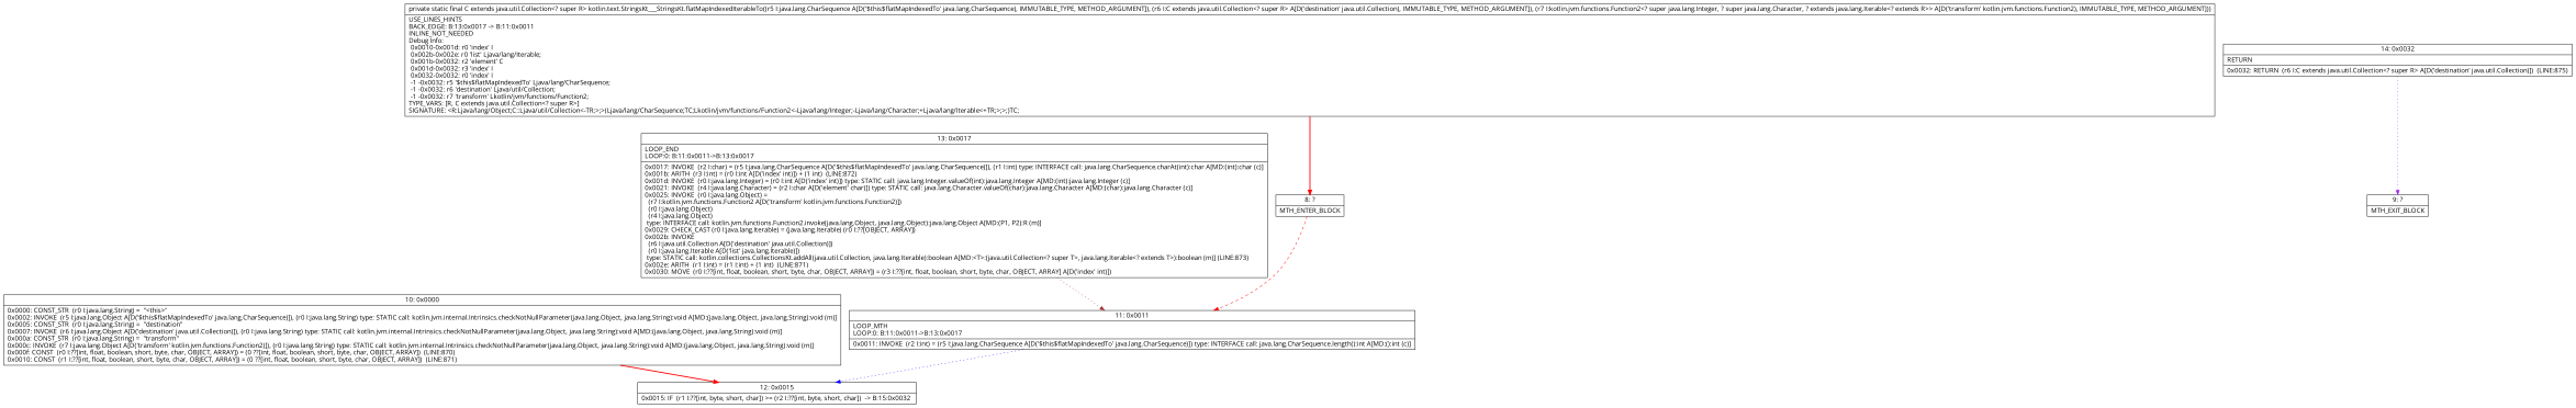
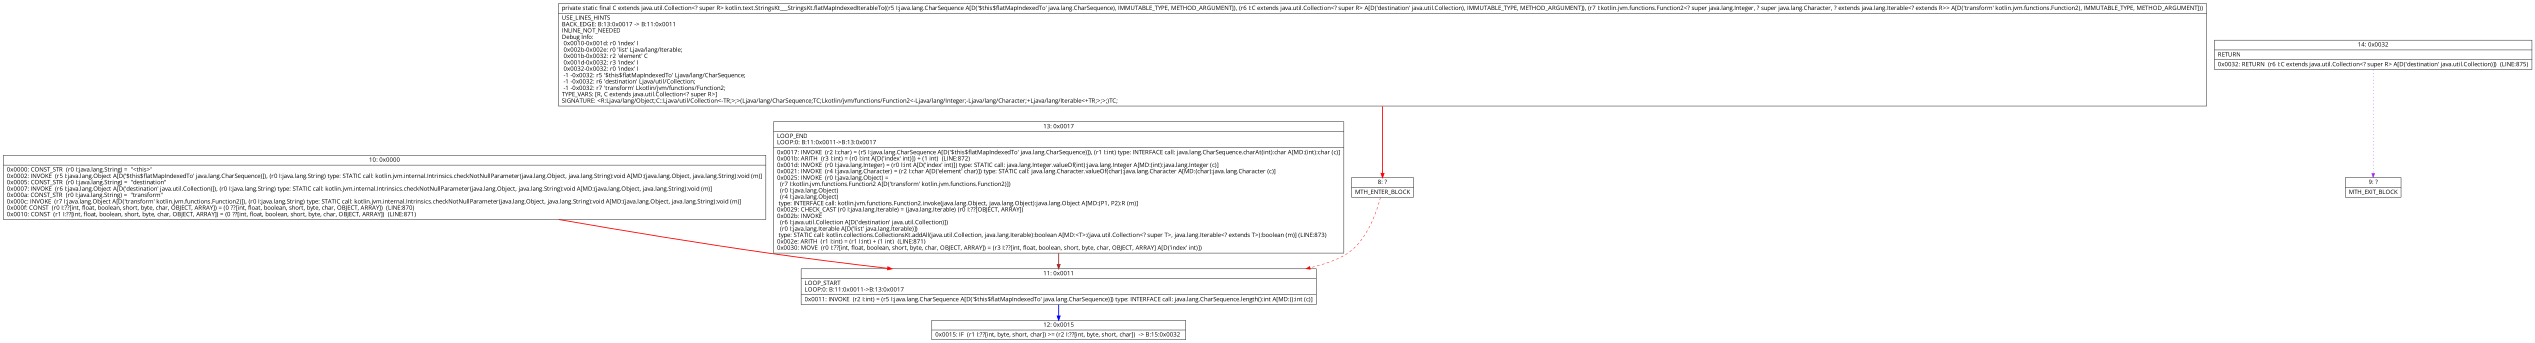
  digraph {
    fontname="Open Sans"
    node [fontname="Open Sans" shape=record]
    edge [color=red fontname="Open Sans" style=dotted]
    n1 [label="{8\:\ ?|MTH_ENTER_BLOCK\l}"]
-   n2 [label="{11\:\ 0x0011|LOOP_MTH\lLOOP:0: B:11:0x0011\-\>B:13:0x0017\l|0x0011: INVOKE  (r2 I:int) = (r5 I:java.lang.CharSequence A[D('$this$flatMapIndexedTo' java.lang.CharSequence)]) type: INTERFACE call: java.lang.CharSequence.length():int A[MD:():int (c)]\l}"]
+   n2 [label="{11\:\ 0x0011|LOOP_START\lLOOP:0: B:11:0x0011\-\>B:13:0x0017\l|0x0011: INVOKE  (r2 I:int) = (r5 I:java.lang.CharSequence A[D('$this$flatMapIndexedTo' java.lang.CharSequence)]) type: INTERFACE call: java.lang.CharSequence.length():int A[MD:():int (c)]\l}"]
    n3 [label="{10\:\ 0x0000|0x0000: CONST_STR  (r0 I:java.lang.String) =  \"\<this\>\" \l0x0002: INVOKE  (r5 I:java.lang.Object A[D('$this$flatMapIndexedTo' java.lang.CharSequence)]), (r0 I:java.lang.String) type: STATIC call: kotlin.jvm.internal.Intrinsics.checkNotNullParameter(java.lang.Object, java.lang.String):void A[MD:(java.lang.Object, java.lang.String):void (m)]\l0x0005: CONST_STR  (r0 I:java.lang.String) =  \"destination\" \l0x0007: INVOKE  (r6 I:java.lang.Object A[D('destination' java.util.Collection)]), (r0 I:java.lang.String) type: STATIC call: kotlin.jvm.internal.Intrinsics.checkNotNullParameter(java.lang.Object, java.lang.String):void A[MD:(java.lang.Object, java.lang.String):void (m)]\l0x000a: CONST_STR  (r0 I:java.lang.String) =  \"transform\" \l0x000c: INVOKE  (r7 I:java.lang.Object A[D('transform' kotlin.jvm.functions.Function2)]), (r0 I:java.lang.String) type: STATIC call: kotlin.jvm.internal.Intrinsics.checkNotNullParameter(java.lang.Object, java.lang.String):void A[MD:(java.lang.Object, java.lang.String):void (m)]\l0x000f: CONST  (r0 I:??[int, float, boolean, short, byte, char, OBJECT, ARRAY]) = (0 ??[int, float, boolean, short, byte, char, OBJECT, ARRAY])  (LINE:870)\l0x0010: CONST  (r1 I:??[int, float, boolean, short, byte, char, OBJECT, ARRAY]) = (0 ??[int, float, boolean, short, byte, char, OBJECT, ARRAY])  (LINE:871)\l}"]
    n4 [label="{12\:\ 0x0015|0x0015: IF  (r1 I:??[int, byte, short, char]) \>= (r2 I:??[int, byte, short, char])  \-\> B:15:0x0032 \l}"]
    n5 [label="{13\:\ 0x0017|LOOP_END\lLOOP:0: B:11:0x0011\-\>B:13:0x0017\l|0x0017: INVOKE  (r2 I:char) = (r5 I:java.lang.CharSequence A[D('$this$flatMapIndexedTo' java.lang.CharSequence)]), (r1 I:int) type: INTERFACE call: java.lang.CharSequence.charAt(int):char A[MD:(int):char (c)]\l0x001b: ARITH  (r3 I:int) = (r0 I:int A[D('index' int)]) + (1 int)  (LINE:872)\l0x001d: INVOKE  (r0 I:java.lang.Integer) = (r0 I:int A[D('index' int)]) type: STATIC call: java.lang.Integer.valueOf(int):java.lang.Integer A[MD:(int):java.lang.Integer (c)]\l0x0021: INVOKE  (r4 I:java.lang.Character) = (r2 I:char A[D('element' char)]) type: STATIC call: java.lang.Character.valueOf(char):java.lang.Character A[MD:(char):java.lang.Character (c)]\l0x0025: INVOKE  (r0 I:java.lang.Object) = \l  (r7 I:kotlin.jvm.functions.Function2 A[D('transform' kotlin.jvm.functions.Function2)])\l  (r0 I:java.lang.Object)\l  (r4 I:java.lang.Object)\l type: INTERFACE call: kotlin.jvm.functions.Function2.invoke(java.lang.Object, java.lang.Object):java.lang.Object A[MD:(P1, P2):R (m)]\l0x0029: CHECK_CAST (r0 I:java.lang.Iterable) = (java.lang.Iterable) (r0 I:??[OBJECT, ARRAY]) \l0x002b: INVOKE  \l  (r6 I:java.util.Collection A[D('destination' java.util.Collection)])\l  (r0 I:java.lang.Iterable A[D('list' java.lang.Iterable)])\l type: STATIC call: kotlin.collections.CollectionsKt.addAll(java.util.Collection, java.lang.Iterable):boolean A[MD:\<T\>:(java.util.Collection\<? super T\>, java.lang.Iterable\<? extends T\>):boolean (m)] (LINE:873)\l0x002e: ARITH  (r1 I:int) = (r1 I:int) + (1 int)  (LINE:871)\l0x0030: MOVE  (r0 I:??[int, float, boolean, short, byte, char, OBJECT, ARRAY]) = (r3 I:??[int, float, boolean, short, byte, char, OBJECT, ARRAY] A[D('index' int)]) \l}"]
    n6 [label="{14\:\ 0x0032|RETURN\l|0x0032: RETURN  (r6 I:C extends java.util.Collection\<? super R\> A[D('destination' java.util.Collection)])  (LINE:875)\l}"]
    n7 [label="{9\:\ ?|MTH_EXIT_BLOCK\l}"]
    n8 [label="{private static final C extends java.util.Collection\<? super R\> kotlin.text.StringsKt___StringsKt.flatMapIndexedIterableTo((r5 I:java.lang.CharSequence A[D('$this$flatMapIndexedTo' java.lang.CharSequence), IMMUTABLE_TYPE, METHOD_ARGUMENT]), (r6 I:C extends java.util.Collection\<? super R\> A[D('destination' java.util.Collection), IMMUTABLE_TYPE, METHOD_ARGUMENT]), (r7 I:kotlin.jvm.functions.Function2\<? super java.lang.Integer, ? super java.lang.Character, ? extends java.lang.Iterable\<? extends R\>\> A[D('transform' kotlin.jvm.functions.Function2), IMMUTABLE_TYPE, METHOD_ARGUMENT]))  | USE_LINES_HINTS\lBACK_EDGE: B:13:0x0017 \-\> B:11:0x0011\lINLINE_NOT_NEEDED\lDebug Info:\l  0x0010\-0x001d: r0 'index' I\l  0x002b\-0x002e: r0 'list' Ljava\/lang\/Iterable;\l  0x001b\-0x0032: r2 'element' C\l  0x001d\-0x0032: r3 'index' I\l  0x0032\-0x0032: r0 'index' I\l  \-1 \-0x0032: r5 '$this$flatMapIndexedTo' Ljava\/lang\/CharSequence;\l  \-1 \-0x0032: r6 'destination' Ljava\/util\/Collection;\l  \-1 \-0x0032: r7 'transform' Lkotlin\/jvm\/functions\/Function2;\lTYPE_VARS: [R, C extends java.util.Collection\<? super R\>]\lSIGNATURE: \<R:Ljava\/lang\/Object;C::Ljava\/util\/Collection\<\-TR;\>;\>(Ljava\/lang\/CharSequence;TC;Lkotlin\/jvm\/functions\/Function2\<\-Ljava\/lang\/Integer;\-Ljava\/lang\/Character;+Ljava\/lang\/Iterable\<+TR;\>;\>;)TC;\l}"]
    n1 -> n2 [style=dashed]
-   n2 -> n4 [color=blue]
-   n3 -> n4 [style=bold]
-   n5 -> n2 [color=brown]
+   n2 -> n4 [color=blue style=bold]
+   n3 -> n2 [style=bold]
+   n5 -> n2 [color=brown style=bold]
    n6 -> n7 [color=purple]
    n8 -> n1 [style=bold]
  }
